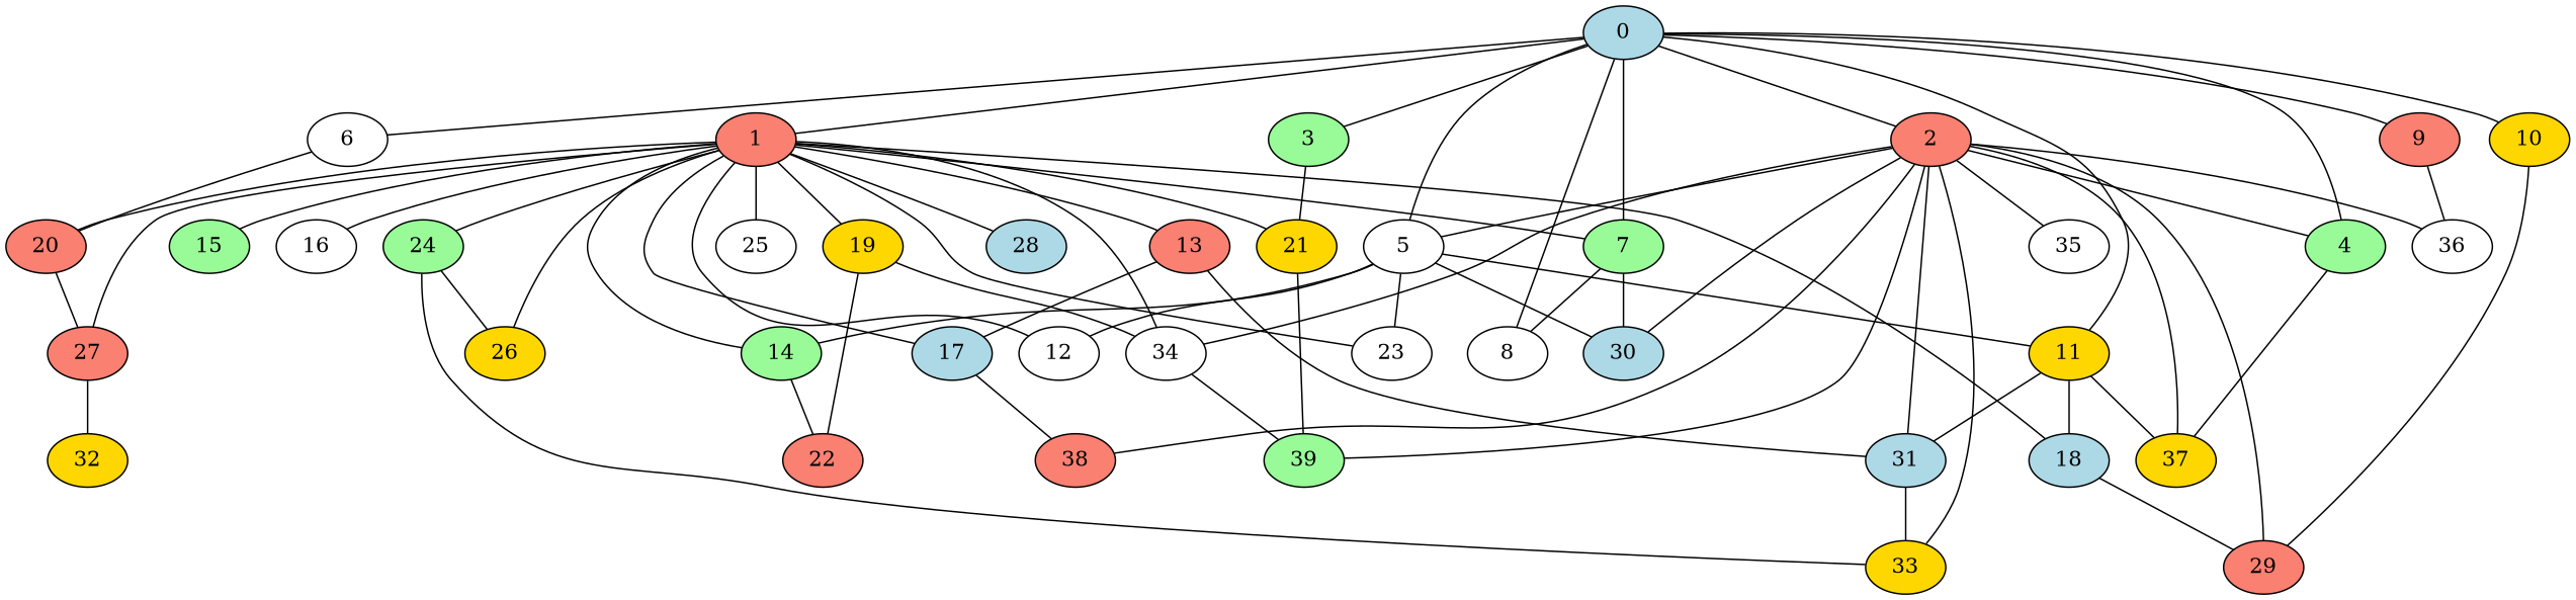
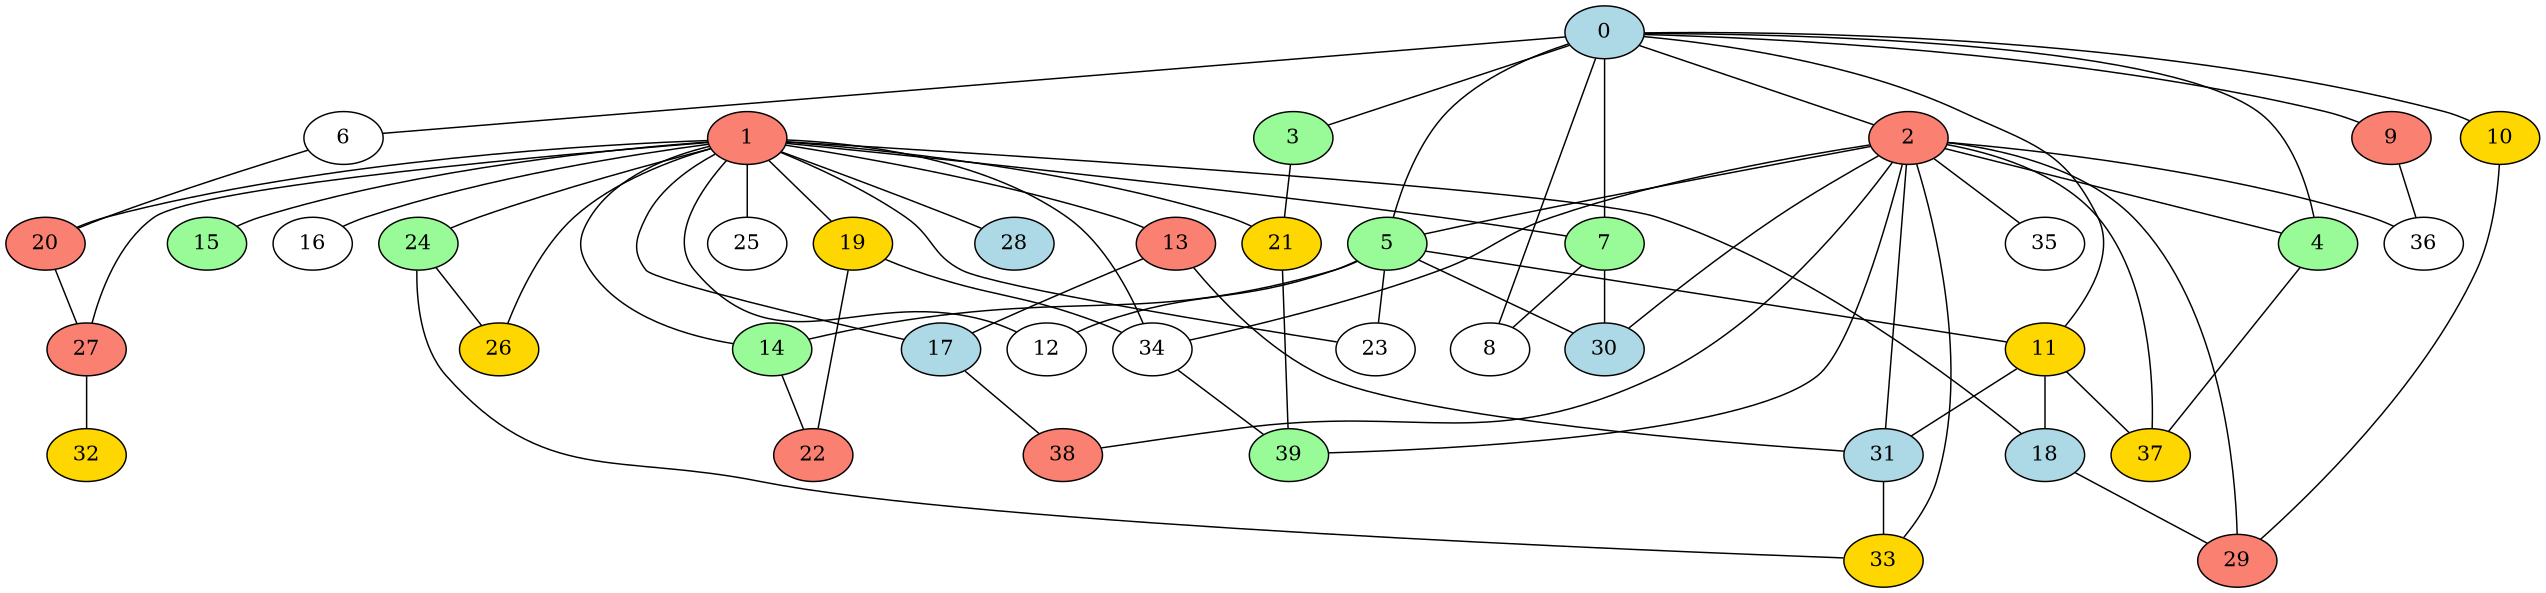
  graph {
    node [fillcolor=white style=filled]
    0 [fillcolor=lightblue]
    1 [fillcolor=salmon]
    2 [fillcolor=salmon]
    3 [fillcolor=palegreen]
    4 [fillcolor=palegreen]
-   5
+   5 [fillcolor=palegreen]
    6
    7 [fillcolor=palegreen]
    8
    9 [fillcolor=salmon]
    10 [fillcolor=gold]
    11 [fillcolor=gold]
    12
    13 [fillcolor=salmon]
    14 [fillcolor=palegreen]
    15 [fillcolor=palegreen]
    16
    17 [fillcolor=lightblue]
    18 [fillcolor=lightblue]
    19 [fillcolor=gold]
    20 [fillcolor=salmon]
    21 [fillcolor=gold]
    23
    24 [fillcolor=palegreen]
    25
    26 [fillcolor=gold]
    27 [fillcolor=salmon]
    28 [fillcolor=lightblue]
    34
    35
    36
    37 [fillcolor=gold]
    38 [fillcolor=salmon]
    33 [fillcolor=gold]
    39 [fillcolor=palegreen]
    29 [fillcolor=salmon]
    30 [fillcolor=lightblue]
    31 [fillcolor=lightblue]
    22 [fillcolor=salmon]
    32 [fillcolor=gold]
-   0 -- 1
    0 -- 2
    0 -- 3
    0 -- 4
    0 -- 5
    0 -- 6
    0 -- 7
    0 -- 8
    0 -- 9
    0 -- 10
    0 -- 11
    1 -- 7
    1 -- 12
    1 -- 13
    1 -- 14
    1 -- 15
    1 -- 16
    1 -- 17
    1 -- 18
    1 -- 19
    1 -- 20
    1 -- 21
    1 -- 23
    1 -- 24
    1 -- 25
    1 -- 26
    1 -- 27
    1 -- 28
    1 -- 34
    2 -- 4
    2 -- 5
    2 -- 34
    2 -- 35
    2 -- 36
    2 -- 37
    2 -- 38
    2 -- 33
    2 -- 39
    2 -- 29
    2 -- 30
    2 -- 31
    3 -- 21
    4 -- 37
    5 -- 11
    5 -- 12
    5 -- 14
    5 -- 23
    5 -- 30
    6 -- 20
    7 -- 8
    7 -- 30
    9 -- 36
    10 -- 29
    11 -- 18
    11 -- 37
    11 -- 31
    13 -- 17
    13 -- 31
    14 -- 22
    17 -- 38
    18 -- 29
    19 -- 34
    19 -- 22
    20 -- 27
    21 -- 39
    24 -- 26
    24 -- 33
    27 -- 32
    34 -- 39
    31 -- 33
  }
